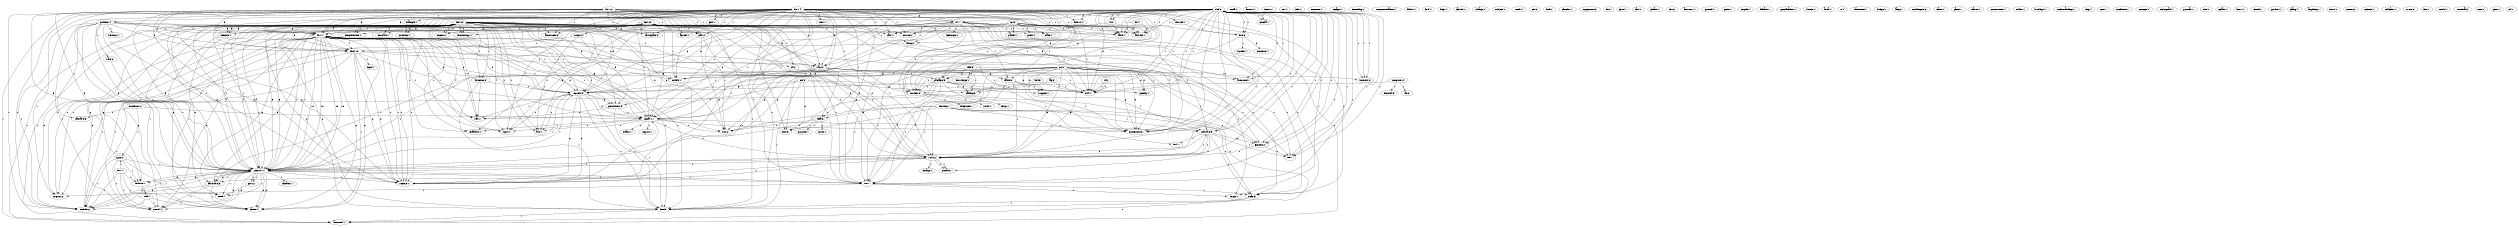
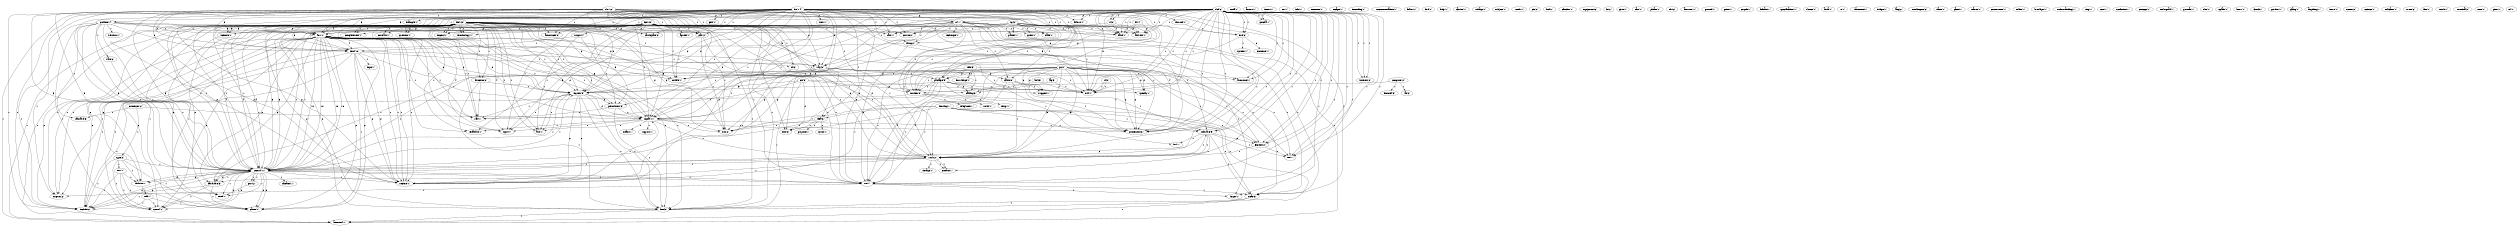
  digraph {
    n1 [label="dtr(14)"]
    n2 [label="uses(1)"]
    n3 [label="problem(4)"]
    n4 [label="output(4)"]
    n5 [label="example(1)"]
    n6 [label="shorted(1)"]
    n7 [label="flow(1)"]
    n8 [label="request(3)"]
    n9 [label="follows(1)"]
    n10 [label="participate(2)"]
    n11 [label="permission(3)"]
    n12 [label="rd(7)"]
    n13 [label="announces(2)"]
    n14 [label="send(10)"]
    n15 [label="gets(1)"]
    n16 [label="recieve(1)"]
    n17 [label="control(11)"]
    n18 [label="end(6)"]
    n19 [label="address(1)"]
    n20 [label="signal(11)"]
    n21 [label="pass(1)"]
    n22 [label="pair(2)"]
    n23 [label="way(3)"]
    n24 [label="package(5)"]
    n25 [label="modem(8)"]
    n26 [label="thing(2)"]
    n27 [label="use(7)"]
    n28 [label="input(4)"]
    n29 [label="mean(3)"]
    n30 [label="idea(3)"]
    n31 [label="hand(1)"]
    n32 [label="outputs(2)"]
    n33 [label="course(2)"]
    n34 [label="line(3)"]
    n35 [label="asserted(1)"]
    n36 [label="include(2)"]
    n37 [label="null(1)"]
    n38 [label="forget(1)"]
    n39 [label="find(3)"]
    n40 [label="standard(3)"]
    n41 [label="solution(1)"]
    n42 [label="ware(2)"]
    n43 [label="conrol(1)"]
    n44 [label="cause(1)"]
    n45 [label="ask(1)"]
    n46 [label="hardware(3)"]
    n47 [label="addition(1)"]
    n48 [label="wait(1)"]
    n49 [label="software(9)"]
    n50 [label="passes(1)"]
    n51 [label="technique(1)"]
    n52 [label="guess(1)"]
    n53 [label="cable(8)"]
    n54 [label="make(1)"]
    n55 [label="ok(2)"]
    n56 [label="hope(1)"]
    n57 [label="need(1)"]
    n58 [label="dictates(1)"]
    n59 [label="port(2)"]
    n60 [label="connects(1)"]
    n61 [label="system(1)"]
    n62 [label="work(2)"]
    n63 [label="connection(3)"]
    n64 [label="establish(1)"]
    n65 [label="don(2)"]
    n66 [label="support(1)"]
    n67 [label="means(1)"]
    n68 [label="middle(1)"]
    n69 [label="announce(1)"]
    n70 [label="cabling(3)"]
    n71 [label="suggest(1)"]
    n72 [label="specify(1)"]
    n73 [label="works(1)"]
    n74 [label="setup(1)"]
    n75 [label="telephone(1)"]
    n76 [label="purpose(1)"]
    n77 [label="count(1)"]
    n78 [label="xoff(1)"]
    n79 [label="expects(2)"]
    n80 [label="see(1)"]
    n81 [label="extract(1)"]
    n82 [label="feel(1)"]
    n83 [label="interest(2)"]
    n84 [label="vintage(1)"]
    n85 [label="stuff(1)"]
    n86 [label="connector(2)"]
    n87 [label="type(2)"]
    n88 [label="assert(1)"]
    n89 [label="insert(1)"]
    n90 [label="isn(1)"]
    n91 [label="info(1)"]
    n92 [label="someone(1)"]
    n93 [label="escape(1)"]
    n94 [label="dcd(2)"]
    n95 [label="gotcha(1)"]
    n96 [label="ri(3)"]
    n97 [label="expect(1)"]
    n98 [label="intending(1)"]
    n99 [label="recommendation(1)"]
    n100 [label="follow(1)"]
    n101 [label="ford(1)"]
    n102 [label="dte(13)"]
    n103 [label="terminology(1)"]
    n104 [label="question(1)"]
    n105 [label="completeness(1)"]
    n106 [label="scenerio(1)"]
    n107 [label="direction(2)"]
    n108 [label="contrast(1)"]
    n109 [label="help(1)"]
    n110 [label="carrier(1)"]
    n111 [label="voltage(1)"]
    n112 [label="subject(1)"]
    n113 [label="sends(1)"]
    n114 [label="db(4)"]
    n115 [label="pin(2)"]
    n116 [label="dsr(12)"]
    n117 [label="look(1)"]
    n118 [label="dce(19)"]
    n119 [label="agrees(1)"]
    n120 [label="clincher(1)"]
    n121 [label="telix(3)"]
    n122 [label="knowledge(1)"]
    n123 [label="equipment(2)"]
    n124 [label="ke(2)"]
    n125 [label="give(1)"]
    n126 [label="uart(1)"]
    n127 [label="please(1)"]
    n128 [label="edu(2)"]
    n129 [label="answser(1)"]
    n130 [label="shorting(1)"]
    n131 [label="ground(1)"]
    n132 [label="point(1)"]
    n133 [label="couple(1)"]
    n134 [label="sg(3)"]
    n135 [label="defeats(1)"]
    n136 [label="specification(1)"]
    n137 [label="detect(1)"]
    n138 [label="area(1)"]
    n139 [label="re(1)"]
    n140 [label="statement(1)"]
    n141 [label="bridge(1)"]
    n142 [label="lang(2)"]
    n143 [label="muskingum(2)"]
    n144 [label="name(1)"]
    n145 [label="game(1)"]
    n146 [label="reason(1)"]
    n147 [label="cornerstone(1)"]
    n148 [label="computer(2)"]
    n149 [label="kimmell(3)"]
    n150 [label="vax(2)"]
    n151 [label="xon(1)"]
    n152 [label="solder(1)"]
    n153 [label="brooklyn(1)"]
    n154 [label="understanding(1)"]
    n155 [label="pc(2)"]
    n156 [label="ring(1)"]
    n157 [label="com(1)"]
    n158 [label="confusion(1)"]
    n159 [label="concept(1)"]
    n160 [label="undergrad(1)"]
    n161 [label="german(1)"]
    n162 [label="slee(1)"]
    n163 [label="eplain(1)"]
    n164 [label="know(1)"]
    n165 [label="link(3)"]
    n166 [label="check(1)"]
    n167 [label="gordon(1)"]
    n168 [label="cts(3)"]
    n169 [label="glang(1)"]
    n170 [label="anything(1)"]
    n171 [label="lap(3)"]
    n172 [label="issue(1)"]
    n173 [label="td(3)"]
    n174 [label="comm(2)"]
    n175 [label="science(1)"]
    n176 [label="indicator(1)"]
    n177 [label="wrote(2)"]
    n178 [label="ibm(1)"]
    n179 [label="needs(1)"]
    n180 [label="terminal(2)"]
    n181 [label="note(1)"]
    n182 [label="pins(1)"]
    n183 [label="srl(1)"]
    n1 -> n2 [label=2]
    n1 -> n3 [label=1]
    n1 -> n4 [label=1]
    n1 -> n5 [label=1]
    n1 -> n6 [label=1]
    n1 -> n7 [label=3]
    n1 -> n7 [label=3]
    n1 -> n8 [label=2]
    n1 -> n8 [label=2]
    n1 -> n9 [label=1]
    n1 -> n10 [label=1]
    n1 -> n11 [label=1]
    n1 -> n12 [label=2]
    n1 -> n13 [label=1]
    n1 -> n14 [label=3]
    n1 -> n15 [label=1]
    n1 -> n16 [label=2]
    n1 -> n16 [label=2]
    n1 -> n17 [label=3]
    n1 -> n17 [label=3]
    n1 -> n18 [label=1]
    n1 -> n19 [label=1]
    n1 -> n20 [label=2]
    n1 -> n21 [label=1]
    n1 -> n22 [label=1]
    n1 -> n23 [label=2]
    n1 -> n24 [label=2]
    n1 -> n25 [label=1]
    n1 -> n26 [label=1]
    n1 -> n27 [label=2]
    n1 -> n28 [label=1]
    n1 -> n29 [label=1]
    n1 -> n30 [label=1]
    n1 -> n31 [label=1]
    n1 -> n32 [label=1]
    n1 -> n33 [label=1]
    n1 -> n34 [label=1]
    n1 -> n35 [label=1]
    n1 -> n36 [label=1]
    n1 -> n37 [label=1]
    n1 -> n38 [label=1]
    n1 -> n39 [label=2]
    n3 -> n7 [label=1]
    n3 -> n7 [label=1]
    n3 -> n14 [label=2]
    n3 -> n17 [label=1]
    n3 -> n17 [label=1]
    n3 -> n23 [label=1]
    n3 -> n31 [label=1]
    n3 -> n36 [label=1]
    n3 -> n40 [label=1]
    n3 -> n41 [label=1]
    n3 -> n42 [label=1]
    n3 -> n43 [label=1]
    n3 -> n44 [label=1]
    n4 -> n11 [label=1]
    n4 -> n14 [label=1]
    n4 -> n45 [label=1]
    n6 -> n18 [label=1]
    n7 -> n8 [label=2]
    n7 -> n8 [label=2]
    n7 -> n8 [label=2]
    n7 -> n11 [label=1]
    n7 -> n14 [label=4]
    n7 -> n16 [label=1]
    n7 -> n16 [label=1]
    n7 -> n16 [label=1]
    n7 -> n16 [label=1]
    n7 -> n17 [label=10]
    n7 -> n17 [label=10]
    n7 -> n17 [label=10]
    n7 -> n17 [label=10]
    n7 -> n20 [label=1]
    n7 -> n20 [label=1]
    n7 -> n27 [label=1]
    n7 -> n27 [label=1]
    n7 -> n34 [label=1]
    n7 -> n34 [label=1]
    n7 -> n36 [label=2]
    n7 -> n36 [label=2]
    n7 -> n43 [label=2]
    n7 -> n43 [label=2]
    n7 -> n44 [label=2]
    n7 -> n44 [label=2]
    n7 -> n46 [label=2]
    n7 -> n46 [label=2]
    n7 -> n47 [label=2]
    n7 -> n47 [label=2]
    n7 -> n48 [label=1]
    n7 -> n48 [label=1]
    n8 -> n11 [label=2]
    n8 -> n16 [label=2]
    n8 -> n16 [label=2]
    n8 -> n20 [label=2]
    n8 -> n28 [label=1]
    n8 -> n34 [label=1]
    n8 -> n34 [label=1]
    n8 -> n45 [label=1]
    n8 -> n48 [label=1]
    n11 -> n20 [label=1]
    n11 -> n34 [label=1]
    n11 -> n48 [label=1]
    n12 -> n7 [label=1]
    n12 -> n17 [label=1]
    n12 -> n17 [label=1]
    n12 -> n19 [label=1]
    n12 -> n20 [label=1]
    n12 -> n21 [label=1]
    n12 -> n25 [label=1]
    n12 -> n26 [label=1]
    n12 -> n31 [label=1]
    n12 -> n33 [label=1]
    n12 -> n37 [label=1]
    n12 -> n49 [label=1]
    n12 -> n50 [label=1]
    n12 -> n51 [label=1]
    n12 -> n52 [label=1]
    n12 -> n53 [label=1]
    n12 -> n54 [label=1]
    n14 -> n16 [label=2]
    n14 -> n16 [label=2]
    n14 -> n20 [label=1]
    n14 -> n23 [label=1]
    n14 -> n36 [label=1]
    n14 -> n43 [label=1]
    n14 -> n44 [label=1]
    n14 -> n55 [label=1]
    n14 -> n56 [label=1]
    n16 -> n20 [label=1]
    n17 -> n8 [label=1]
    n17 -> n8 [label=1]
    n17 -> n16 [label=1]
    n17 -> n27 [label=1]
    n17 -> n27 [label=1]
    n17 -> n36 [label=2]
    n17 -> n36 [label=2]
    n17 -> n43 [label=2]
    n17 -> n43 [label=2]
    n17 -> n44 [label=2]
    n17 -> n44 [label=2]
    n17 -> n46 [label=2]
    n17 -> n47 [label=2]
    n17 -> n47 [label=2]
    n17 -> n57 [label=1]
    n17 -> n57 [label=1]
    n17 -> n58 [label=1]
    n17 -> n59 [label=1]
    n17 -> n59 [label=1]
    n18 -> n46 [label=1]
    n18 -> n60 [label=2]
    n18 -> n61 [label=1]
    n20 -> n28 [label=1]
    n20 -> n45 [label=1]
    n20 -> n49 [label=1]
    n20 -> n62 [label=1]
    n20 -> n63 [label=1]
    n20 -> n64 [label=1]
    n20 -> n65 [label=1]
    n20 -> n66 [label=1]
    n20 -> n67 [label=1]
    n22 -> n62 [label=1]
    n22 -> n65 [label=1]
    n22 -> n68 [label=1]
    n23 -> n8 [label=1]
    n23 -> n16 [label=1]
    n23 -> n17 [label=1]
    n23 -> n24 [label=1]
    n23 -> n63 [label=1]
    n23 -> n69 [label=1]
    n24 -> n8 [label=1]
    n24 -> n16 [label=1]
    n24 -> n17 [label=1]
    n24 -> n25 [label=1]
    n24 -> n27 [label=1]
    n24 -> n37 [label=1]
    n24 -> n63 [label=1]
    n24 -> n70 [label=2]
    n24 -> n71 [label=1]
    n24 -> n72 [label=1]
    n25 -> n34 [label=1]
    n25 -> n36 [label=1]
    n25 -> n73 [label=1]
    n25 -> n74 [label=1]
    n25 -> n75 [label=1]
    n26 -> n27 [label=1]
    n26 -> n32 [label=1]
    n26 -> n38 [label=1]
    n27 -> n29 [label=1]
    n27 -> n32 [label=1]
    n27 -> n38 [label=1]
    n29 -> n34 [label=1]
    n29 -> n35 [label=1]
    n30 -> n39 [label=1]
    n30 -> n65 [label=1]
    n30 -> n76 [label=1]
    n30 -> n77 [label=1]
    n34 -> n35 [label=1]
    n42 -> n17 [label=1]
    n46 -> n17 [label=1]
    n46 -> n36 [label=1]
    n46 -> n43 [label=1]
    n46 -> n44 [label=1]
    n47 -> n78 [label=1]
    n49 -> n17 [label=2]
    n49 -> n29 [label=1]
    n49 -> n62 [label=1]
    n49 -> n79 [label=2]
    n49 -> n80 [label=1]
    n49 -> n81 [label=1]
    n49 -> n82 [label=1]
    n53 -> n27 [label=1]
    n53 -> n49 [label=1]
    n53 -> n62 [label=1]
    n53 -> n63 [label=1]
    n53 -> n71 [label=1]
    n55 -> n20 [label=1]
-   n55 -> n83 [label=1]
    n59 -> n57 [label=1]
    n62 -> n7 [label=1]
    n62 -> n17 [label=1]
    n62 -> n17 [label=1]
    n62 -> n46 [label=1]
    n62 -> n49 [label=1]
    n62 -> n81 [label=1]
    n62 -> n81 [label=1]
    n62 -> n84 [label=1]
    n78 -> n36 [label=1]
    n78 -> n43 [label=1]
    n78 -> n44 [label=1]
    n79 -> n62 [label=1]
    n79 -> n80 [label=1]
    n86 -> n20 [label=1]
    n86 -> n40 [label=1]
    n86 -> n87 [label=1]
    n87 -> n17 [label=1]
    n87 -> n36 [label=1]
    n87 -> n43 [label=1]
    n87 -> n44 [label=1]
    n87 -> n47 [label=1]
    n94 -> n7 [label=1]
    n94 -> n9 [label=1]
    n94 -> n12 [label=2]
    n94 -> n17 [label=1]
    n94 -> n17 [label=1]
    n94 -> n17 [label=1]
    n94 -> n17 [label=1]
    n94 -> n18 [label=1]
    n94 -> n18 [label=1]
    n94 -> n19 [label=1]
    n94 -> n19 [label=1]
    n94 -> n20 [label=1]
    n94 -> n20 [label=1]
    n94 -> n23 [label=1]
    n94 -> n23 [label=1]
    n94 -> n25 [label=1]
    n94 -> n25 [label=1]
    n94 -> n27 [label=1]
    n94 -> n27 [label=1]
    n94 -> n31 [label=1]
    n94 -> n31 [label=1]
    n94 -> n37 [label=1]
    n94 -> n37 [label=1]
    n94 -> n37 [label=1]
    n94 -> n49 [label=1]
    n94 -> n49 [label=1]
    n94 -> n62 [label=1]
    n94 -> n62 [label=1]
    n94 -> n62 [label=1]
    n94 -> n62 [label=1]
    n94 -> n63 [label=1]
    n94 -> n63 [label=1]
    n94 -> n63 [label=1]
    n94 -> n69 [label=1]
    n94 -> n69 [label=1]
    n94 -> n79 [label=1]
    n94 -> n79 [label=1]
    n94 -> n79 [label=1]
    n94 -> n80 [label=1]
    n94 -> n80 [label=1]
    n94 -> n80 [label=1]
    n94 -> n83 [label=1]
    n94 -> n83 [label=1]
    n94 -> n83 [label=1]
    n94 -> n95 [label=1]
    n94 -> n95 [label=1]
    n94 -> n96 [label=1]
    n94 -> n96 [label=1]
    n96 -> n31 [label=1]
    n96 -> n63 [label=1]
    n96 -> n97 [label=1]
    n102 -> n7 [label=4]
    n102 -> n8 [label=1]
    n102 -> n8 [label=1]
    n102 -> n8 [label=1]
    n102 -> n10 [label=1]
    n102 -> n11 [label=3]
    n102 -> n13 [label=1]
    n102 -> n14 [label=3]
    n102 -> n17 [label=4]
    n102 -> n17 [label=4]
    n102 -> n17 [label=4]
    n102 -> n20 [label=6]
    n102 -> n22 [label=2]
    n102 -> n22 [label=2]
    n102 -> n28 [label=4]
    n102 -> n28 [label=4]
    n102 -> n29 [label=1]
    n102 -> n29 [label=1]
    n102 -> n32 [label=1]
    n102 -> n32 [label=1]
    n102 -> n34 [label=2]
    n102 -> n34 [label=2]
    n102 -> n35 [label=1]
    n102 -> n35 [label=1]
    n102 -> n45 [label=1]
    n102 -> n45 [label=1]
    n102 -> n48 [label=1]
    n102 -> n48 [label=1]
    n102 -> n57 [label=2]
    n102 -> n57 [label=2]
    n102 -> n62 [label=2]
    n102 -> n62 [label=2]
    n102 -> n62 [label=2]
    n102 -> n63 [label=1]
    n102 -> n63 [label=1]
    n102 -> n64 [label=1]
    n102 -> n64 [label=1]
    n102 -> n65 [label=2]
    n102 -> n65 [label=2]
    n102 -> n68 [label=2]
    n102 -> n68 [label=2]
    n102 -> n97 [label=1]
    n102 -> n97 [label=1]
    n102 -> n103 [label=1]
    n102 -> n103 [label=1]
    n102 -> n104 [label=2]
    n102 -> n104 [label=2]
    n102 -> n105 [label=1]
    n102 -> n105 [label=1]
    n102 -> n106 [label=3]
    n102 -> n106 [label=3]
    n102 -> n107 [label=1]
    n102 -> n107 [label=1]
    n102 -> n108 [label=1]
    n102 -> n108 [label=1]
    n106 -> n57 [label=1]
    n107 -> n8 [label=1]
    n107 -> n34 [label=1]
    n107 -> n48 [label=1]
    n114 -> n19 [label=2]
    n114 -> n31 [label=2]
    n116 -> n7 [label=3]
    n116 -> n8 [label=2]
    n116 -> n12 [label=2]
    n116 -> n13 [label=1]
    n116 -> n14 [label=2]
    n116 -> n16 [label=2]
    n116 -> n16 [label=2]
    n116 -> n17 [label=3]
    n116 -> n17 [label=3]
    n116 -> n19 [label=1]
    n116 -> n20 [label=1]
    n116 -> n21 [label=1]
    n116 -> n22 [label=1]
    n116 -> n23 [label=2]
    n116 -> n24 [label=2]
    n116 -> n25 [label=1]
    n116 -> n27 [label=1]
    n116 -> n28 [label=1]
    n116 -> n30 [label=1]
    n116 -> n31 [label=1]
    n116 -> n33 [label=1]
    n116 -> n36 [label=1]
    n116 -> n37 [label=1]
    n116 -> n39 [label=1]
    n118 -> n7 [label=2]
    n118 -> n14 [label=4]
    n118 -> n17 [label=3]
    n118 -> n17 [label=3]
    n118 -> n20 [label=6]
    n118 -> n22 [label=1]
    n118 -> n23 [label=3]
    n118 -> n28 [label=5]
    n118 -> n29 [label=1]
    n118 -> n32 [label=1]
    n118 -> n34 [label=1]
    n118 -> n35 [label=1]
    n118 -> n45 [label=2]
    n118 -> n55 [label=1]
    n118 -> n62 [label=1]
    n118 -> n63 [label=4]
    n118 -> n64 [label=1]
    n118 -> n65 [label=1]
    n118 -> n68 [label=1]
    n118 -> n69 [label=3]
    n118 -> n97 [label=1]
    n118 -> n103 [label=1]
    n118 -> n105 [label=1]
    n118 -> n106 [label=2]
    n118 -> n119 [label=1]
    n121 -> n24 [label=2]
    n121 -> n25 [label=1]
    n121 -> n27 [label=1]
    n121 -> n37 [label=1]
    n121 -> n53 [label=2]
    n121 -> n70 [label=1]
    n121 -> n122 [label=1]
    n130 -> n29 [label=1]
    n130 -> n30 [label=1]
    n130 -> n39 [label=1]
    n130 -> n49 [label=1]
    n130 -> n65 [label=1]
    n130 -> n79 [label=1]
    n130 -> n82 [label=1]
    n134 -> n19 [label=1]
    n134 -> n20 [label=1]
    n134 -> n21 [label=1]
    n134 -> n25 [label=1]
    n134 -> n26 [label=1]
    n134 -> n31 [label=1]
    n134 -> n33 [label=1]
    n134 -> n37 [label=1]
    n134 -> n50 [label=1]
    n134 -> n52 [label=1]
    n134 -> n53 [label=1]
    n134 -> n54 [label=1]
    n148 -> n25 [label=1]
    n148 -> n149 [label=1]
    n148 -> n150 [label=1]
    n151 -> n36 [label=1]
    n151 -> n43 [label=1]
    n151 -> n44 [label=1]
    n151 -> n47 [label=1]
-   n151 -> n87 [label=1]
+   n87 -> n151 [label=1]
    n155 -> n24 [label=2]
    n155 -> n27 [label=4]
    n155 -> n27 [label=4]
    n155 -> n62 [label=3]
    n155 -> n62 [label=3]
    n155 -> n63 [label=2]
    n155 -> n63 [label=2]
    n155 -> n65 [label=2]
    n155 -> n65 [label=2]
    n155 -> n68 [label=2]
    n155 -> n68 [label=2]
    n155 -> n71 [label=2]
    n155 -> n71 [label=2]
    n155 -> n72 [label=2]
    n155 -> n72 [label=2]
    n155 -> n79 [label=1]
    n155 -> n79 [label=1]
    n155 -> n80 [label=1]
    n155 -> n80 [label=1]
    n165 -> n37 [label=1]
    n165 -> n70 [label=1]
    n168 -> n8 [label=3]
    n168 -> n34 [label=1]
    n168 -> n37 [label=1]
    n168 -> n39 [label=2]
    n168 -> n48 [label=1]
    n168 -> n70 [label=2]
    n171 -> n37 [label=1]
    n171 -> n70 [label=1]
    n173 -> n37 [label=1]
    n173 -> n37 [label=1]
  }
